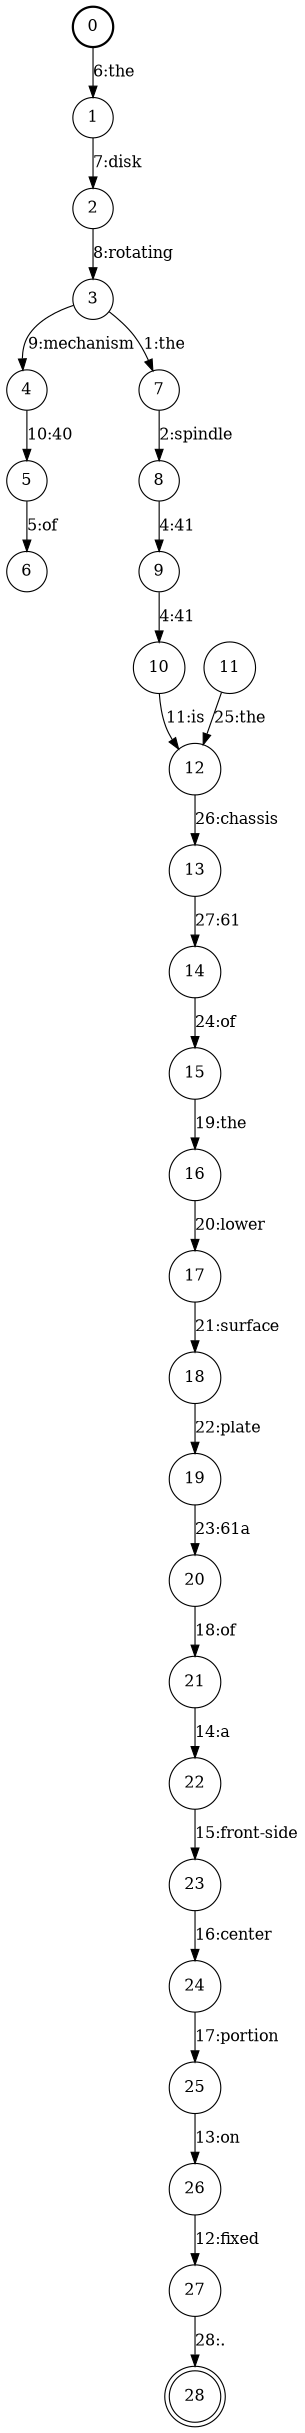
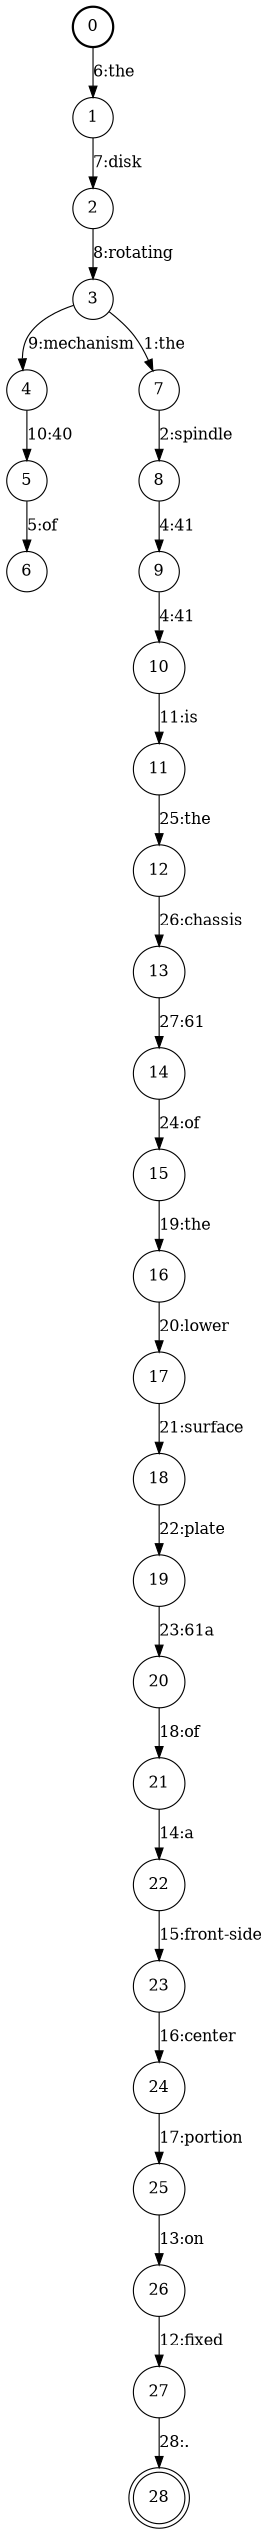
  digraph {
    nodesep=0.25
    rankdir=TB
    ranksep=0.4
    node [fontsize=14 shape=circle style=solid]
    edge [fontsize=14]
    n1 [label=0 style=bold]
    n2 [label=1]
    n3 [label=2]
    n4 [label=3]
    n5 [label=4]
    n6 [label=7]
    n7 [label=5]
    n8 [label=6]
    n9 [label=8]
    n10 [label=9]
    n11 [label=10]
    n12 [label=11]
    n13 [label=12]
    n14 [label=13]
    n15 [label=14]
    n16 [label=15]
    n17 [label=16]
    n18 [label=17]
    n19 [label=18]
    n20 [label=19]
    n21 [label=20]
    n22 [label=21]
    n23 [label=22]
    n24 [label=23]
    n25 [label=24]
    n26 [label=25]
    n27 [label=26]
    n28 [label=27]
    n29 [label=28 shape=doublecircle]
    n1 -> n2 [label="6:the"]
    n2 -> n3 [label="7:disk"]
    n3 -> n4 [label="8:rotating"]
    n4 -> n5 [label="9:mechanism"]
    n4 -> n6 [label="1:the"]
    n5 -> n7 [label="10:40"]
    n6 -> n9 [label="2:spindle"]
    n7 -> n8 [label="5:of"]
    n9 -> n10 [label="4:41"]
    n10 -> n11 [label="4:41"]
-   n11 -> n13 [label="11:is"]
+   n11 -> n12 [label="11:is"]
    n12 -> n13 [label="25:the"]
    n13 -> n14 [label="26:chassis"]
    n14 -> n15 [label="27:61"]
    n15 -> n16 [label="24:of"]
    n16 -> n17 [label="19:the"]
    n17 -> n18 [label="20:lower"]
    n18 -> n19 [label="21:surface"]
    n19 -> n20 [label="22:plate"]
    n20 -> n21 [label="23:61a"]
    n21 -> n22 [label="18:of"]
    n22 -> n23 [label="14:a"]
    n23 -> n24 [label="15:front-side"]
    n24 -> n25 [label="16:center"]
    n25 -> n26 [label="17:portion"]
    n26 -> n27 [label="13:on"]
    n27 -> n28 [label="12:fixed"]
    n28 -> n29 [label="28:."]
  }
